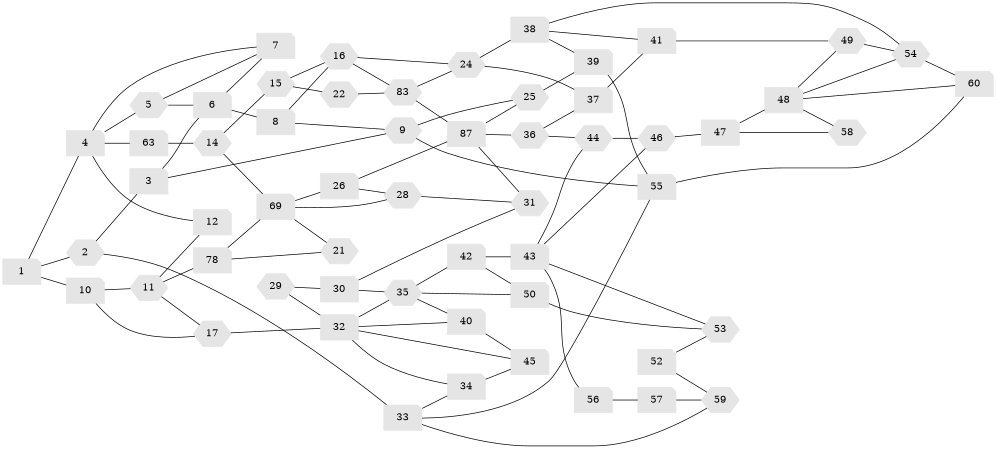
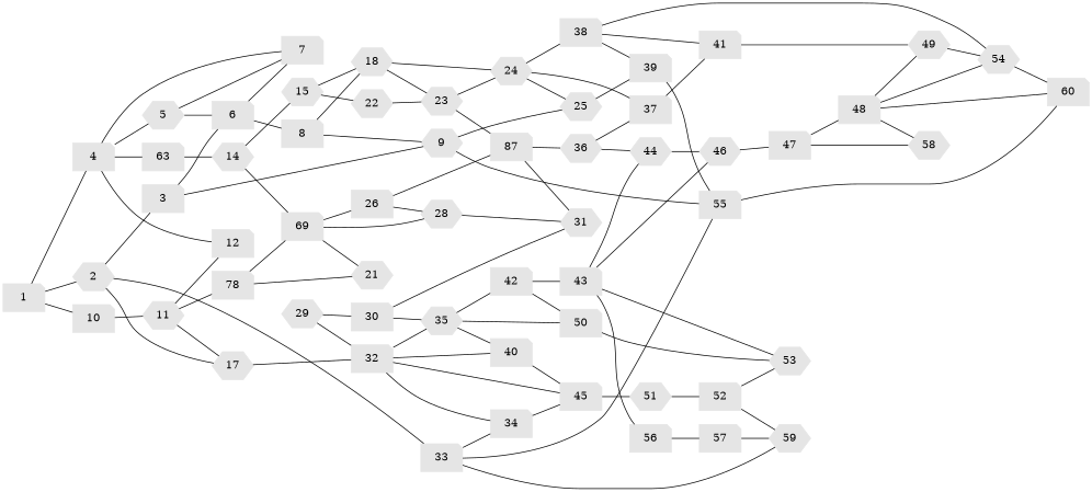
  graph {
    rankdir=LR
    node [color=gray90 shape=note style=filled]
    edge [weight=1.0]
    2 [shape=hexagon]
    1
    4
    10
    3
    17 [shape=hexagon]
    33
    5 [shape=hexagon]
    7
    12
    n11 [label=63]
    11 [shape=hexagon]
    6
    9 [shape=hexagon]
    32
    55
    34
    59 [shape=hexagon]
    8
    25 [shape=hexagon]
    14 [shape=hexagon]
-   16 [shape=hexagon]
-   23 [shape=hexagon label=83]
+   16 [shape=hexagon label=18]
+   23 [shape=hexagon]
    24 [shape=hexagon]
    39
    60
    n27 [label=78]
    n28 [label=69]
    21 [shape=hexagon]
    15 [shape=hexagon]
    22 [shape=hexagon]
    26
    28 [shape=hexagon]
    n34 [label=87]
    37
    38
    35 [shape=hexagon]
    40
    45
    31 [shape=hexagon]
    29 [shape=hexagon]
    30
    36 [shape=hexagon]
    41
    54 [shape=hexagon]
    44 [shape=hexagon]
    42
    50
+   51 [shape=hexagon]
    43
    53 [shape=hexagon]
    46 [shape=hexagon]
    49 [shape=hexagon]
    56
    47
    57
    52
    48
    58 [shape=hexagon]
    2 -- 3
-   10 -- 17
+   2 -- 17
    2 -- 33
    1 -- 2
    1 -- 4
    1 -- 10 [weight=2.0]
    4 -- 5
    4 -- 7
    4 -- 12
    4 -- n11 [weight=2.0]
    10 -- 11
    3 -- 6 [weight=2.0]
    3 -- 9
    17 -- 32
    33 -- 55
    33 -- 34
    33 -- 59
    5 -- 7
    5 -- 6
    n11 -- 14 [weight=2.0]
    11 -- 17
    11 -- 12 [weight=2.0]
    11 -- n27
    6 -- 7
    6 -- 8 [weight=2.0]
    9 -- 55
    9 -- 25
    32 -- 34
    32 -- 35
    32 -- 40
    32 -- 45
    55 -- 60
    34 -- 45 [weight=2.0]
    8 -- 9
    8 -- 16 [weight=2.0]
    25 -- 39
    14 -- n28 [weight=2.0]
    14 -- 15
    16 -- 23
    16 -- 24
    23 -- 24
    23 -- n34 [weight=2.0]
-   n34 -- 25
+   24 -- 25
    24 -- 37
    24 -- 38
    39 -- 55
    n27 -- n28
    n27 -- 21
    n28 -- 21
    n28 -- 26
    n28 -- 28
    15 -- 16
    15 -- 22
    22 -- 23 [weight=2.0]
    26 -- 28
    26 -- n34
    28 -- 31
    n34 -- 31
    n34 -- 36
    37 -- 41
    38 -- 39
    38 -- 41
    38 -- 54 [weight=2.0]
    35 -- 40 [weight=2.0]
    35 -- 42
    35 -- 50
    40 -- 45
+   45 -- 51 [weight=2.0]
    29 -- 32
    29 -- 30
    30 -- 35
    30 -- 31
    36 -- 37
    36 -- 44
    41 -- 49
    54 -- 60 [weight=2.0]
    44 -- 46
    42 -- 50
    42 -- 43
    50 -- 53
+   51 -- 52
    43 -- 44
    43 -- 53
    43 -- 46
    43 -- 56 [weight=2.0]
    46 -- 47
    49 -- 54
    56 -- 57
    47 -- 48
    47 -- 58
    57 -- 59 [weight=2.0]
    52 -- 59
    52 -- 53
    48 -- 60
    48 -- 54
    48 -- 49
    48 -- 58
  }
